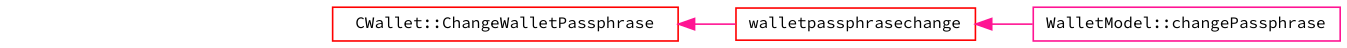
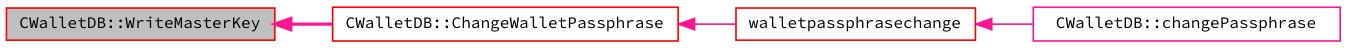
  digraph {
    fontname="Source Code Pro"
    rankdir=LR
    node [color=red fillcolor=white fontname="Source Code Pro" fontsize=10 shape=record style=filled]
    edge [color=deeppink dir=back fontname="Source Code Pro" fontsize=10 labelfontname=Helvetica labelfontsize=10 style=solid]
-   n2 [height=0.2 label="CWallet::ChangeWalletPassphrase" width=0.4]
+   n1 [fillcolor=grey75 fontcolor=black height=0.2 label="CWalletDB::WriteMasterKey" width=0.4]
+   n2 [height=0.2 label="CWalletDB::ChangeWalletPassphrase" width=0.4]
    n3 [height=0.2 label=walletpassphrasechange width=0.4]
-   n4 [color=deeppink height=0.2 label="WalletModel::changePassphrase" width=0.4]
+   n4 [color=deeppink height=0.2 label="CWalletDB::changePassphrase" width=0.4]
+   n1 -> n2 [style=bold]
    n2 -> n3
    n3 -> n4
  }
